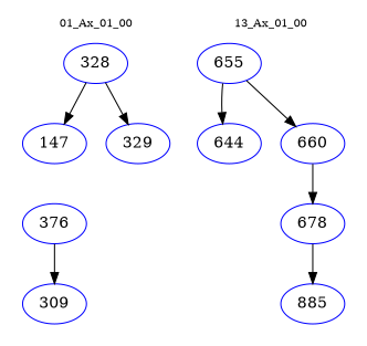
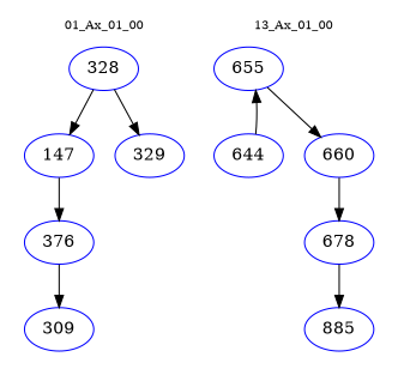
  digraph {
    node [color=blue]
    edge [color=black]
    n1 [label=328]
    n2 [label=147]
    n3 [label=329]
    n4 [label=376]
    n5 [label=309]
    n6 [label=655]
    n7 [label=644]
    n8 [label=660]
    n9 [label=678]
    n10 [label=885]
    subgraph cluster_1 {
      color=white
      fontsize=10
      label="01_Ax_01_00"
      n1
      n2
      n3
      n4
      n5
    }
    subgraph cluster_2 {
      color=white
      fontsize=10
      label="13_Ax_01_00"
      n6
      n7
      n8
      n9
      n10
    }
    n1 -> n2
    n1 -> n3
+   n2 -> n4
    n4 -> n5
-   n6 -> n7
+   n7 -> n6
    n6 -> n8
    n8 -> n9
    n9 -> n10
  }
